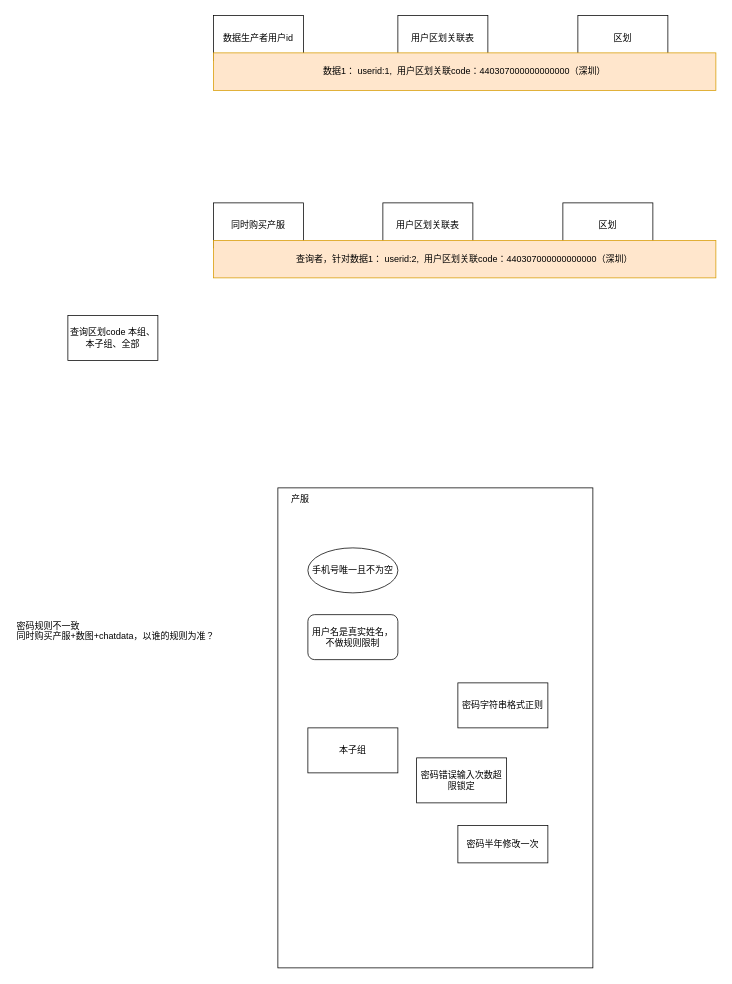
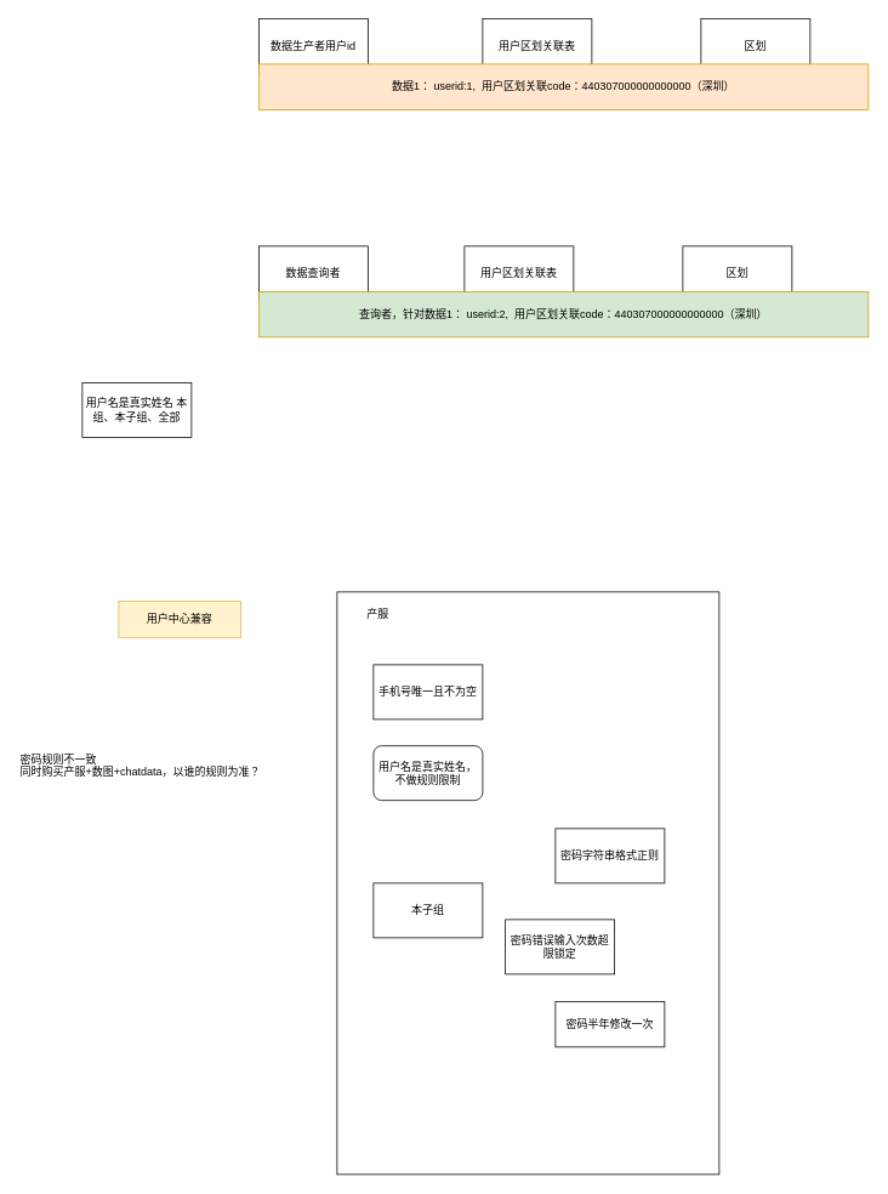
  <mxCell id="0" />
  <mxCell id="1" parent="0" />
  <mxCell id="2" value="" style="rounded=0;whiteSpace=wrap;html=1;" vertex="1" parent="1"><mxGeometry x="370" y="650" width="420" height="640" as="geometry" /></mxCell>
  <mxCell id="3" value="数据生产者用户id" style="rounded=0;whiteSpace=wrap;html=1;" parent="1" vertex="1"><mxGeometry x="284" y="20" width="120" height="60" as="geometry" /></mxCell>
- <mxCell id="4" value="同时购买产服" style="rounded=0;whiteSpace=wrap;html=1;" parent="1" vertex="1"><mxGeometry x="284" y="270" width="120" height="60" as="geometry" /></mxCell>
+ <mxCell id="4" value="数据查询者" style="rounded=0;whiteSpace=wrap;html=1;" parent="1" vertex="1"><mxGeometry x="284" y="270" width="120" height="60" as="geometry" /></mxCell>
  <mxCell id="5" value="区划" style="rounded=0;whiteSpace=wrap;html=1;" parent="1" vertex="1"><mxGeometry x="770" y="20" width="120" height="60" as="geometry" /></mxCell>
  <mxCell id="6" value="用户区划关联表" style="rounded=0;whiteSpace=wrap;html=1;" parent="1" vertex="1"><mxGeometry x="530" y="20" width="120" height="60" as="geometry" /></mxCell>
  <mxCell id="7" value="数据1： userid:1,&amp;nbsp; 用户区划关联code：440307000000000000（深圳）" style="rounded=0;whiteSpace=wrap;html=1;fillColor=#ffe6cc;strokeColor=#d79b00;" parent="1" vertex="1"><mxGeometry x="284" y="70" width="670" height="50" as="geometry" /></mxCell>
  <mxCell id="8" value="区划" style="rounded=0;whiteSpace=wrap;html=1;" parent="1" vertex="1"><mxGeometry x="750" y="270" width="120" height="60" as="geometry" /></mxCell>
  <mxCell id="9" value="用户区划关联表" style="rounded=0;whiteSpace=wrap;html=1;" parent="1" vertex="1"><mxGeometry x="510" y="270" width="120" height="60" as="geometry" /></mxCell>
- <mxCell id="10" value="查询者，针对数据1： userid:2,&amp;nbsp; 用户区划关联code：440307000000000000（深圳）" style="rounded=0;whiteSpace=wrap;html=1;fillColor=#ffe6cc;strokeColor=#d79b00;" parent="1" vertex="1"><mxGeometry x="284" y="320" width="670" height="50" as="geometry" /></mxCell>
- <mxCell id="11" value="查询区划code 本组、本子组、全部" style="rounded=0;whiteSpace=wrap;html=1;" parent="1" vertex="1"><mxGeometry x="90" y="420" width="120" height="60" as="geometry" /></mxCell>
- <mxCell id="12" value="手机号唯一且不为空" style="ellipse;whiteSpace=wrap;html=1;" vertex="1" parent="1"><mxGeometry x="410" y="730" width="120" height="60" as="geometry" /></mxCell>
+ <mxCell id="10" value="查询者，针对数据1： userid:2,&amp;nbsp; 用户区划关联code：440307000000000000（深圳）" style="rounded=0;whiteSpace=wrap;html=1;fillColor=#d5e8d4;strokeColor=#d79b00;" parent="1" vertex="1"><mxGeometry x="284" y="320" width="670" height="50" as="geometry" /></mxCell>
+ <mxCell id="11" value="用户名是真实姓名 本组、本子组、全部" style="rounded=0;whiteSpace=wrap;html=1;" parent="1" vertex="1"><mxGeometry x="90" y="420" width="120" height="60" as="geometry" /></mxCell>
+ <mxCell id="12" value="手机号唯一且不为空" style="rounded=0;whiteSpace=wrap;html=1;" vertex="1" parent="1"><mxGeometry x="410" y="730" width="120" height="60" as="geometry" /></mxCell>
  <mxCell id="13" value="用户名是真实姓名，不做规则限制" style="whiteSpace=wrap;html=1;rounded=1;" vertex="1" parent="1"><mxGeometry x="410" y="819" width="120" height="60" as="geometry" /></mxCell>
  <mxCell id="14" value="本子组" style="rounded=0;whiteSpace=wrap;html=1;" vertex="1" parent="1"><mxGeometry x="410" y="970" width="120" height="60" as="geometry" /></mxCell>
  <mxCell id="15" value="密码字符串格式正则" style="rounded=0;whiteSpace=wrap;html=1;" vertex="1" parent="1"><mxGeometry x="610" y="910" width="120" height="60" as="geometry" /></mxCell>
  <mxCell id="16" value="密码错误输入次数超限锁定" style="rounded=0;whiteSpace=wrap;html=1;" vertex="1" parent="1"><mxGeometry x="555" y="1010" width="120" height="60" as="geometry" /></mxCell>
  <mxCell id="17" value="密码半年修改一次" style="rounded=0;whiteSpace=wrap;html=1;" vertex="1" parent="1"><mxGeometry x="610" y="1100" width="120" height="50" as="geometry" /></mxCell>
- <mxCell id="18" value="产服" style="text;html=1;strokeColor=none;fillColor=none;align=center;verticalAlign=middle;whiteSpace=wrap;rounded=0;" vertex="1" parent="1"><mxGeometry x="370" y="650" width="60" height="30" as="geometry" /></mxCell>
+ <mxCell id="18" value="产服" style="text;html=1;strokeColor=none;fillColor=none;align=center;verticalAlign=middle;whiteSpace=wrap;rounded=0;" vertex="1" parent="1"><mxGeometry x="385" y="660" width="60" height="30" as="geometry" /></mxCell>
+ <mxCell id="19" value="用户中心兼容" style="text;html=1;strokeColor=#d6b656;fillColor=#fff2cc;align=center;verticalAlign=middle;whiteSpace=wrap;rounded=0;" vertex="1" parent="1"><mxGeometry x="130" y="660" width="134" height="40" as="geometry" /></mxCell>
  <mxCell id="20" value="密码规则不一致&lt;br&gt;同时购买产服+数图+chatdata，以谁的规则为准？" style="text;html=1;strokeColor=none;fillColor=none;align=left;verticalAlign=top;whiteSpace=wrap;rounded=0;" vertex="1" parent="1"><mxGeometry x="20" y="820" width="300" height="30" as="geometry" /></mxCell>
